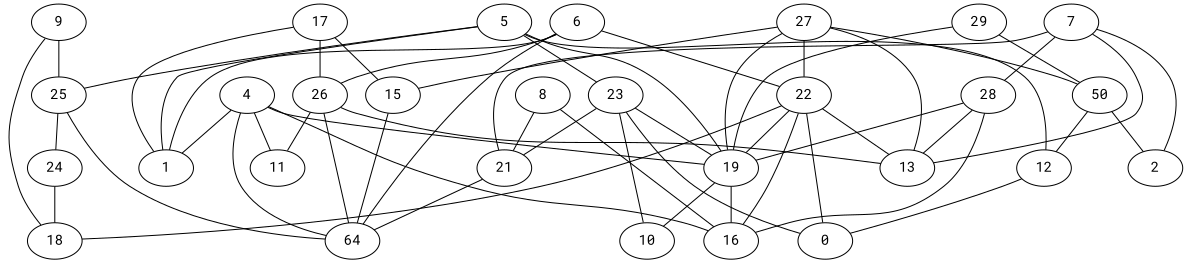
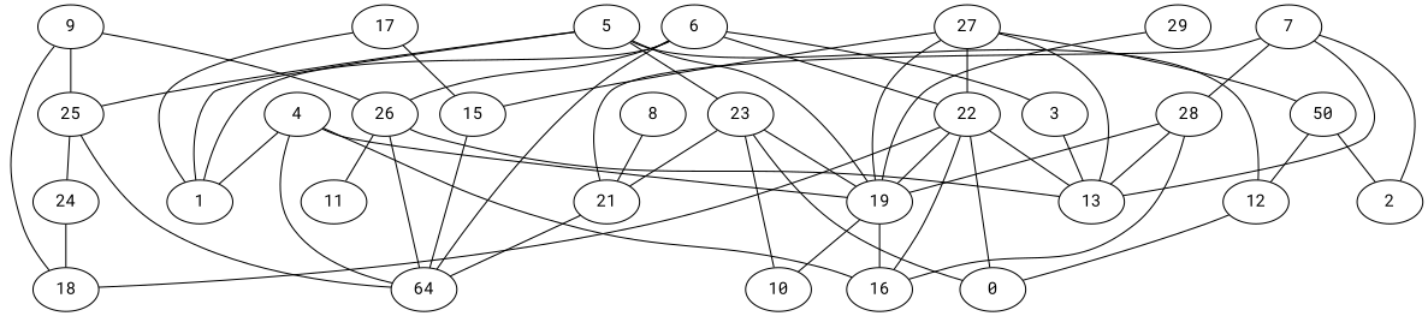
  digraph {
    fontname="Roboto Mono"
    node [fontname="Roboto Mono"]
    edge [color=black dir=none fontname="Roboto Mono"]
    26
    11
    n3 [label=64]
    13
    15
    29
    n7 [label=50]
    19
    2
    12
    16
    10
    22
    18
    0
    9
    25
    5
    24
    1
    23
    28
    17
    27
    7
    21
+   3
    6
    4
    8
    subgraph sub_1 {
      26
      11
      n3
      13
      15
      29
      n7
      19
      2
      12
      16
      10
      22
      18
      0
      9
      25
      5
      24
      1
      23
      28
      17
      27
      7
      21
+     3
      6
      4
      8
    }
    26 -> 11
    26 -> n3
    26 -> 13
    15 -> n3
-   29 -> n7
    29 -> 19
    n7 -> 2
    n7 -> 12
    19 -> 16
    19 -> 10
    12 -> 0
    22 -> 13
    22 -> 19
    22 -> 16
    22 -> 18
    22 -> 0
-   17 -> 26
+   9 -> 26
    9 -> 18
    9 -> 25
    25 -> n3
    25 -> 24
    5 -> 19
    5 -> 12
    5 -> 25
    5 -> 1
    5 -> 23
    24 -> 18
    23 -> 19
    23 -> 10
    23 -> 0
    23 -> 21
    28 -> 13
    28 -> 19
    28 -> 16
    17 -> 15
    17 -> 1
    27 -> 13
    27 -> 15
    27 -> n7
    27 -> 19
    27 -> 22
    7 -> 13
    7 -> 2
    7 -> 28
    7 -> 21
    21 -> n3
+   3 -> 13
    6 -> 26
    6 -> n3
    6 -> 22
    6 -> 1
-   4 -> 11
+   6 -> 3
    4 -> n3
    4 -> 19
    4 -> 16
    4 -> 1
-   8 -> 16
    8 -> 21
  }
